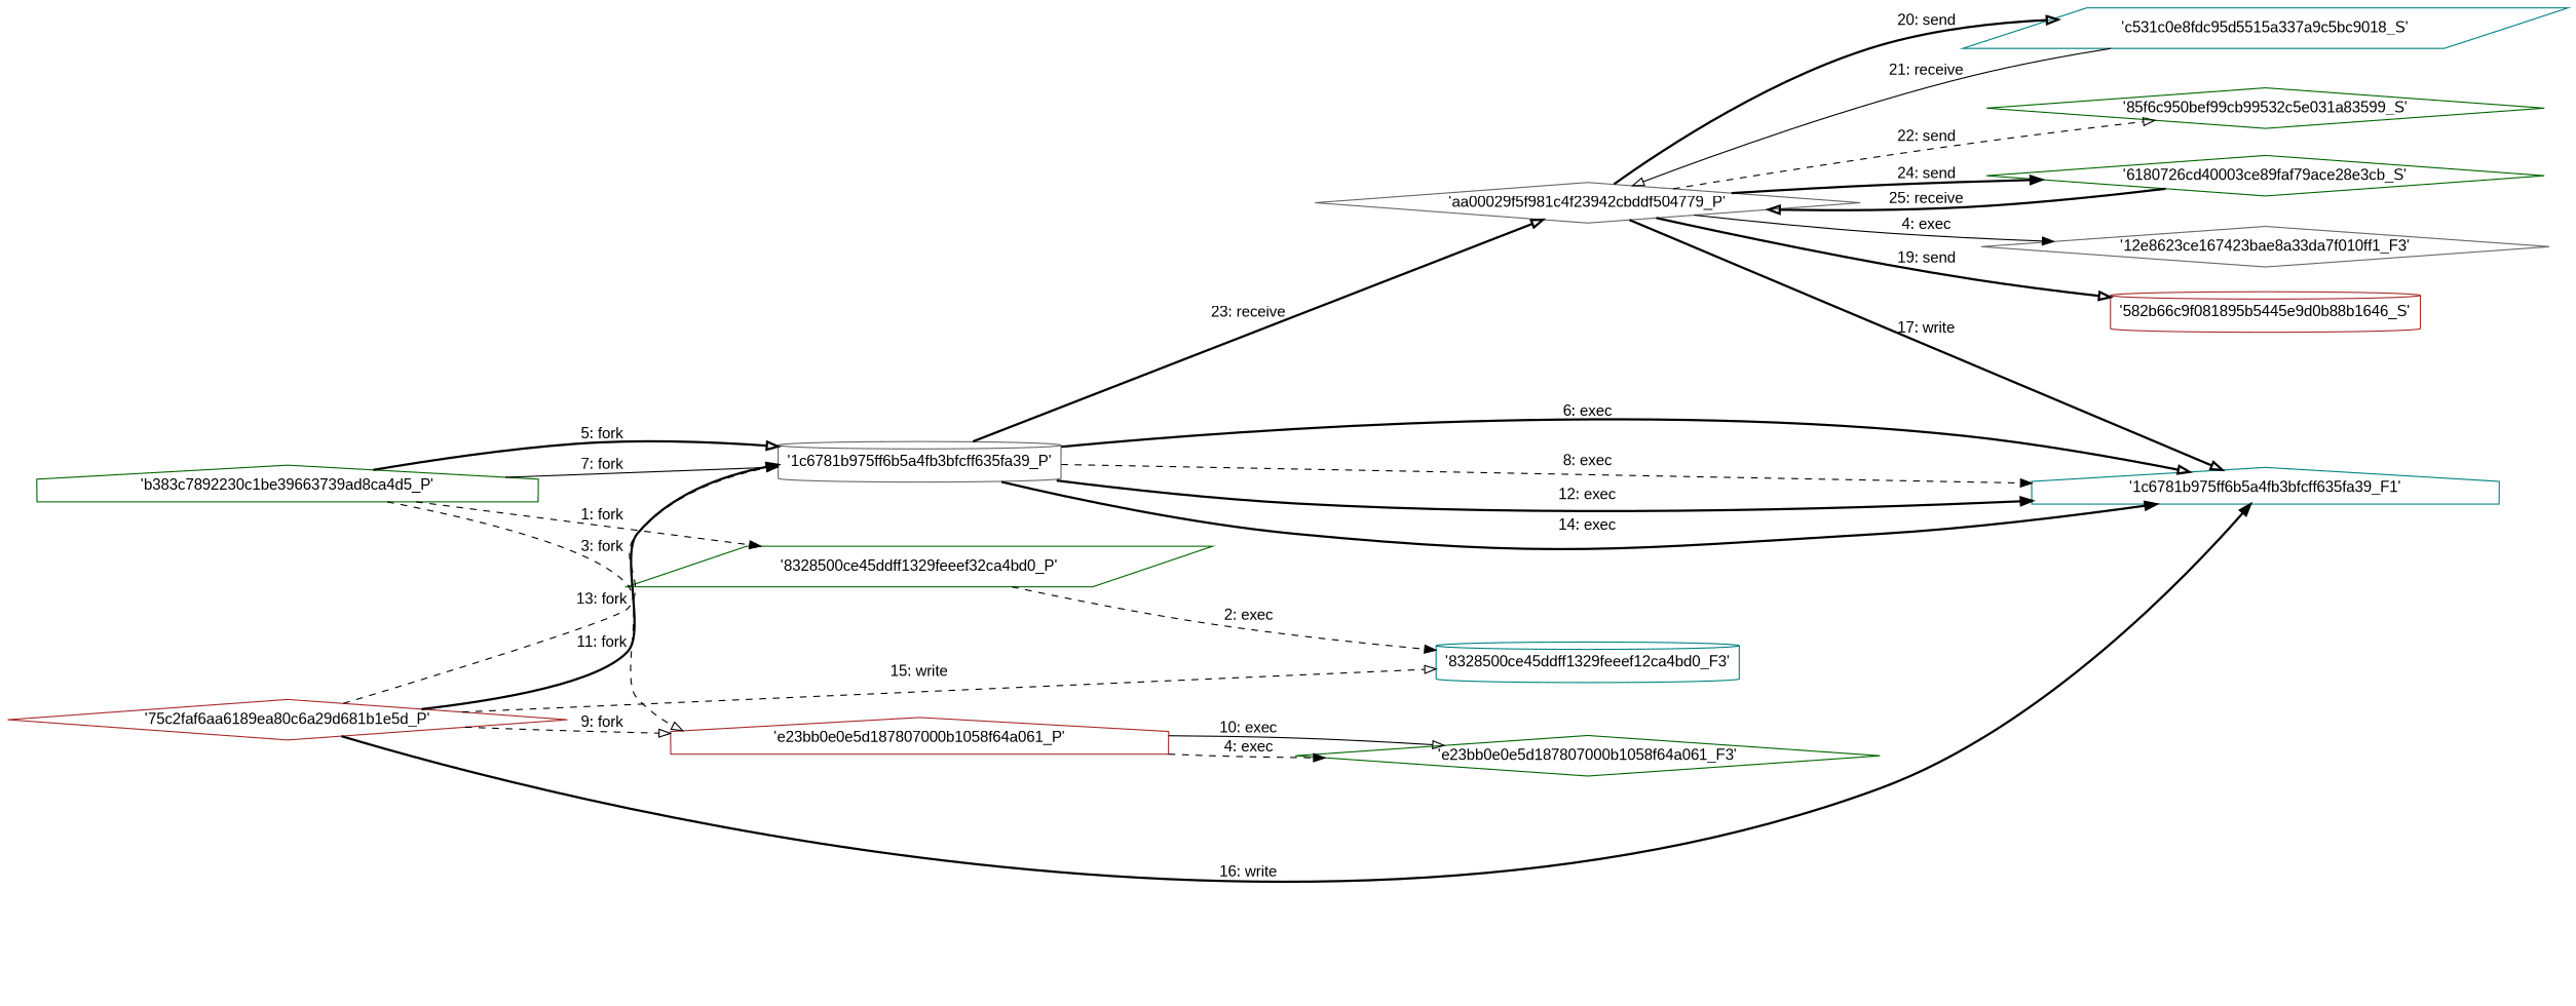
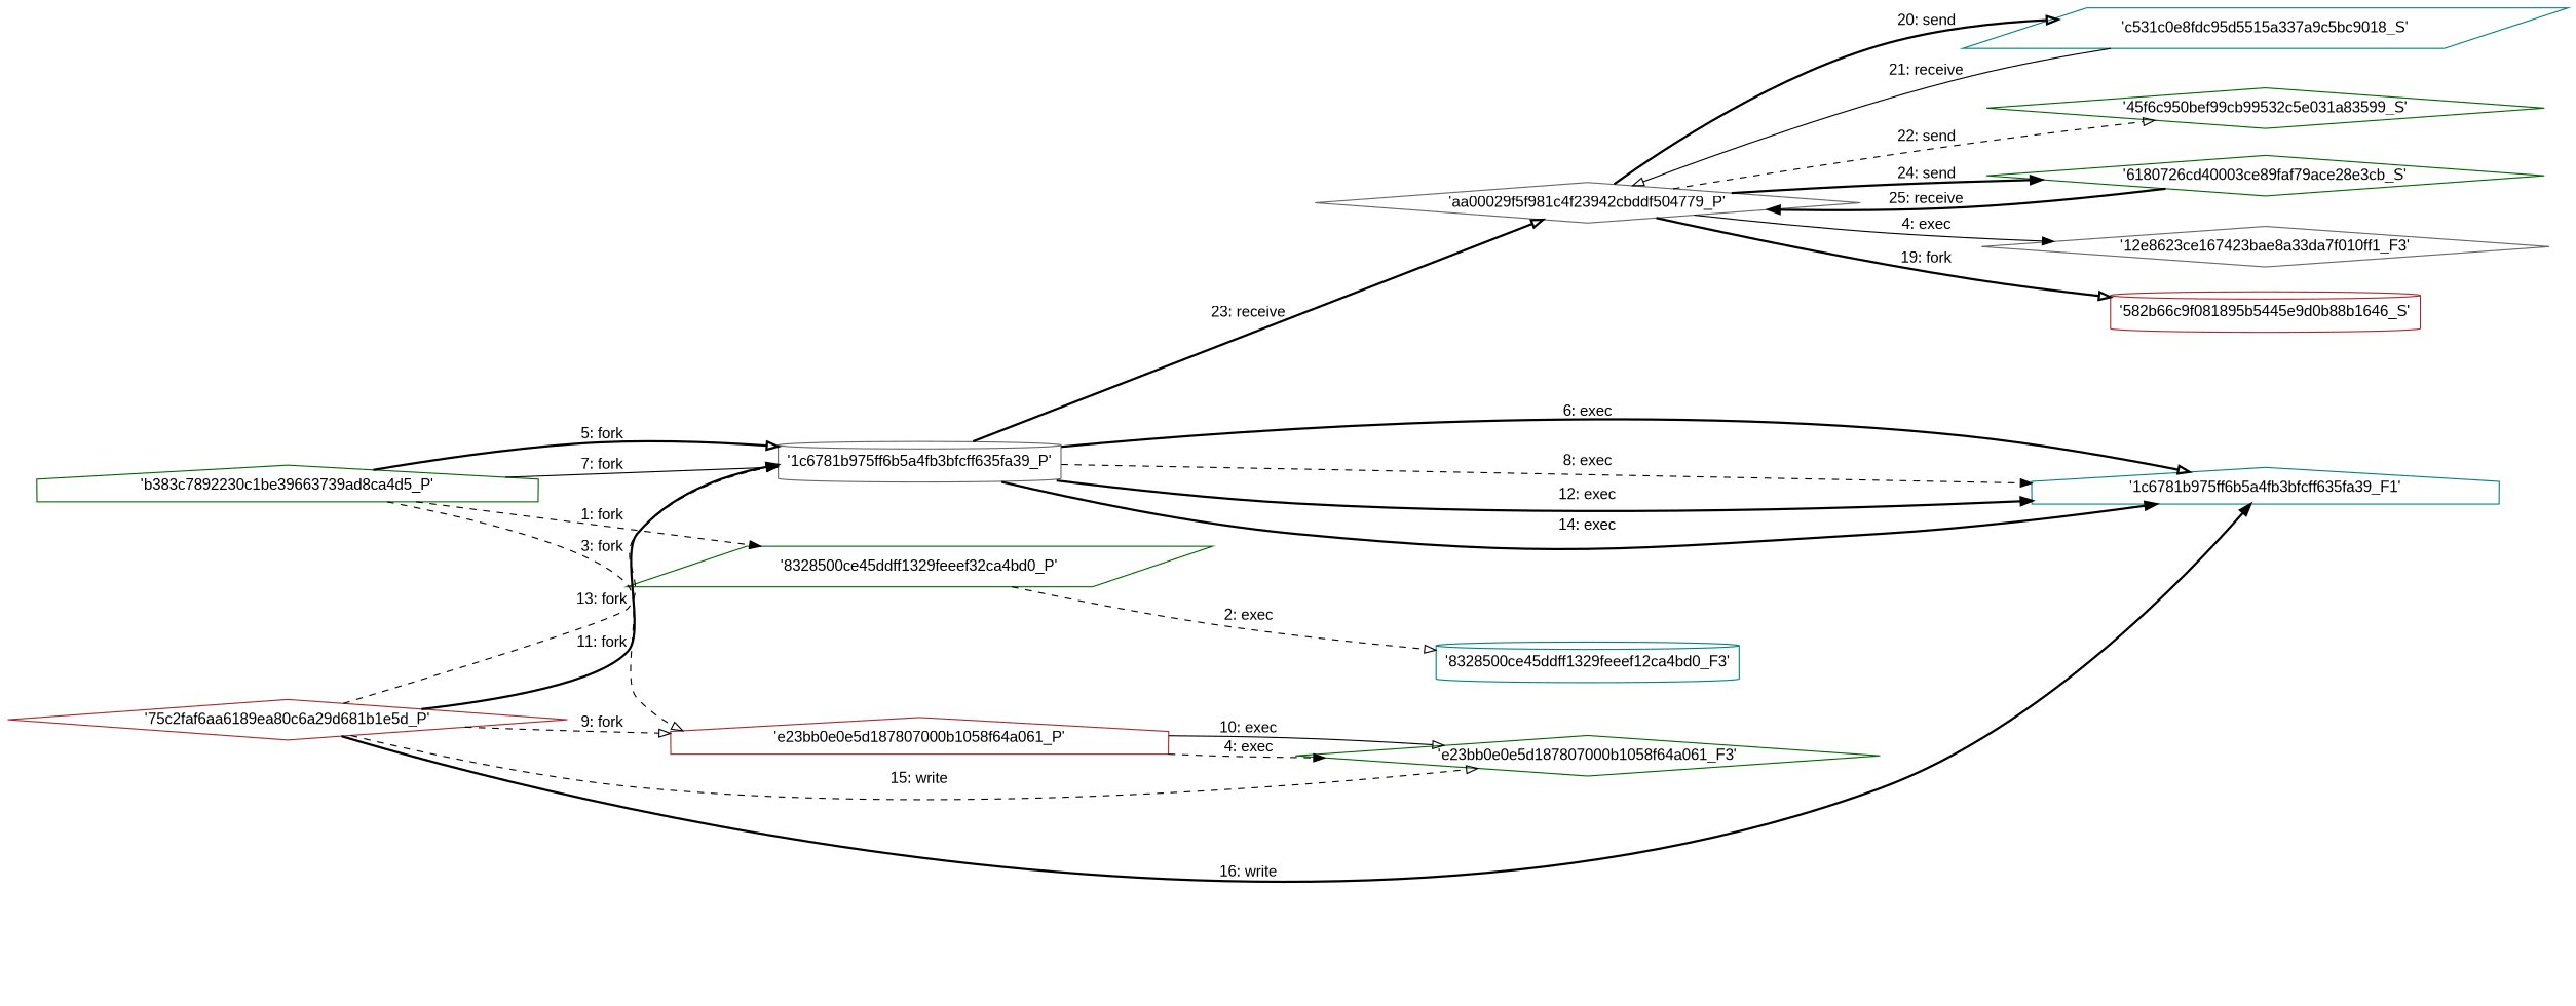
  digraph {
    engine=neato
    fixedsize=false
    fontname="Liberation Sans"
    fontsize=10
    nodesep=0.3
    rankdir=LR
    ranksep=0
    splines=true
    node [color=darkgreen fontname="Liberation Sans" node_type=Process shape=diamond]
    edge [arrowhead=onormal fontname="Liberation Sans" style=bold]
    "'b383c7892230c1be39663739ad8ca4d5_P'" [shape=house]
    n2 [label="'8328500ce45ddff1329feeef32ca4bd0_P'" shape=parallelogram]
    "'e23bb0e0e5d187807000b1058f64a061_P'" [color=brown shape=house]
    "'1c6781b975ff6b5a4fb3bfcff635fa39_P'" [color=gray40 shape=cylinder]
    "'8328500ce45ddff1329feeef12ca4bd0_F3'" [color=teal node_type=File shape=cylinder]
    "'e23bb0e0e5d187807000b1058f64a061_F3'" [node_type=file]
    "'1c6781b975ff6b5a4fb3bfcff635fa39_F1'" [color=teal node_type=file shape=house]
    "'aa00029f5f981c4f23942cbddf504779_P'" [color=gray40]
    n9 [color=brown label="'75c2faf6aa6189ea80c6a29d681b1e5d_P'"]
    "'12e8623ce167423bae8a33da7f010ff1_F3'" [color=gray40 node_type=file]
    "'582b66c9f081895b5445e9d0b88b1646_S'" [color=brown node_type=Socket shape=cylinder]
    "'c531c0e8fdc95d5515a337a9c5bc9018_S'" [color=teal node_type=Socket shape=parallelogram]
-   "'45f6c950bef99cb99532c5e031a83599_S'" [node_type=Socket label="'85f6c950bef99cb99532c5e031a83599_S'"]
+   "'45f6c950bef99cb99532c5e031a83599_S'" [node_type=Socket]
    "'6180726cd40003ce89faf79ace28e3cb_S'" [node_type=Socket]
    "'b383c7892230c1be39663739ad8ca4d5_P'" -> n2 [arrowhead=normal label="1: fork" style=dashed]
    "'b383c7892230c1be39663739ad8ca4d5_P'" -> "'e23bb0e0e5d187807000b1058f64a061_P'" [label="3: fork" style=dashed]
    "'b383c7892230c1be39663739ad8ca4d5_P'" -> "'1c6781b975ff6b5a4fb3bfcff635fa39_P'" [label="5: fork"]
    "'b383c7892230c1be39663739ad8ca4d5_P'" -> "'1c6781b975ff6b5a4fb3bfcff635fa39_P'" [arrowhead=normal label="7: fork" style=solid]
-   n2 -> "'8328500ce45ddff1329feeef12ca4bd0_F3'" [arrowhead=normal label="2: exec" style=dashed]
+   n2 -> "'8328500ce45ddff1329feeef12ca4bd0_F3'" [label="2: exec" style=dashed]
    "'e23bb0e0e5d187807000b1058f64a061_P'" -> "'e23bb0e0e5d187807000b1058f64a061_F3'" [arrowhead=normal label="4: exec" style=dashed]
    "'e23bb0e0e5d187807000b1058f64a061_P'" -> "'e23bb0e0e5d187807000b1058f64a061_F3'" [label="10: exec" style=solid]
    "'1c6781b975ff6b5a4fb3bfcff635fa39_P'" -> "'1c6781b975ff6b5a4fb3bfcff635fa39_F1'" [label="6: exec"]
    "'1c6781b975ff6b5a4fb3bfcff635fa39_P'" -> "'1c6781b975ff6b5a4fb3bfcff635fa39_F1'" [arrowhead=normal label="8: exec" style=dashed]
    "'1c6781b975ff6b5a4fb3bfcff635fa39_P'" -> "'1c6781b975ff6b5a4fb3bfcff635fa39_F1'" [arrowhead=normal label="12: exec"]
    "'1c6781b975ff6b5a4fb3bfcff635fa39_P'" -> "'1c6781b975ff6b5a4fb3bfcff635fa39_F1'" [arrowhead=normal label="14: exec"]
    "'1c6781b975ff6b5a4fb3bfcff635fa39_P'" -> "'aa00029f5f981c4f23942cbddf504779_P'" [label="23: receive"]
-   "'aa00029f5f981c4f23942cbddf504779_P'" -> "'1c6781b975ff6b5a4fb3bfcff635fa39_F1'" [label="17: write"]
    "'aa00029f5f981c4f23942cbddf504779_P'" -> "'12e8623ce167423bae8a33da7f010ff1_F3'" [arrowhead=normal label="4: exec" style=solid]
-   "'aa00029f5f981c4f23942cbddf504779_P'" -> "'582b66c9f081895b5445e9d0b88b1646_S'" [label="19: send"]
+   "'aa00029f5f981c4f23942cbddf504779_P'" -> "'582b66c9f081895b5445e9d0b88b1646_S'" [label="19: fork"]
    "'aa00029f5f981c4f23942cbddf504779_P'" -> "'c531c0e8fdc95d5515a337a9c5bc9018_S'" [label="20: send"]
    "'aa00029f5f981c4f23942cbddf504779_P'" -> "'45f6c950bef99cb99532c5e031a83599_S'" [label="22: send" style=dashed]
    "'aa00029f5f981c4f23942cbddf504779_P'" -> "'6180726cd40003ce89faf79ace28e3cb_S'" [arrowhead=normal label="24: send"]
    n9 -> "'e23bb0e0e5d187807000b1058f64a061_P'" [label="9: fork" style=dashed]
    n9 -> "'1c6781b975ff6b5a4fb3bfcff635fa39_P'" [label="11: fork"]
    n9 -> "'1c6781b975ff6b5a4fb3bfcff635fa39_P'" [arrowhead=normal label="13: fork" style=dashed]
-   n9 -> "'8328500ce45ddff1329feeef12ca4bd0_F3'" [label="15: write" style=dashed]
+   n9 -> "'e23bb0e0e5d187807000b1058f64a061_F3'" [label="15: write" style=dashed]
    n9 -> "'1c6781b975ff6b5a4fb3bfcff635fa39_F1'" [arrowhead=normal label="16: write"]
    "'c531c0e8fdc95d5515a337a9c5bc9018_S'" -> "'aa00029f5f981c4f23942cbddf504779_P'" [label="21: receive" style=solid]
-   "'6180726cd40003ce89faf79ace28e3cb_S'" -> "'aa00029f5f981c4f23942cbddf504779_P'" [label="25: receive"]
+   "'6180726cd40003ce89faf79ace28e3cb_S'" -> "'aa00029f5f981c4f23942cbddf504779_P'" [arrowhead=normal label="25: receive"]
  }
